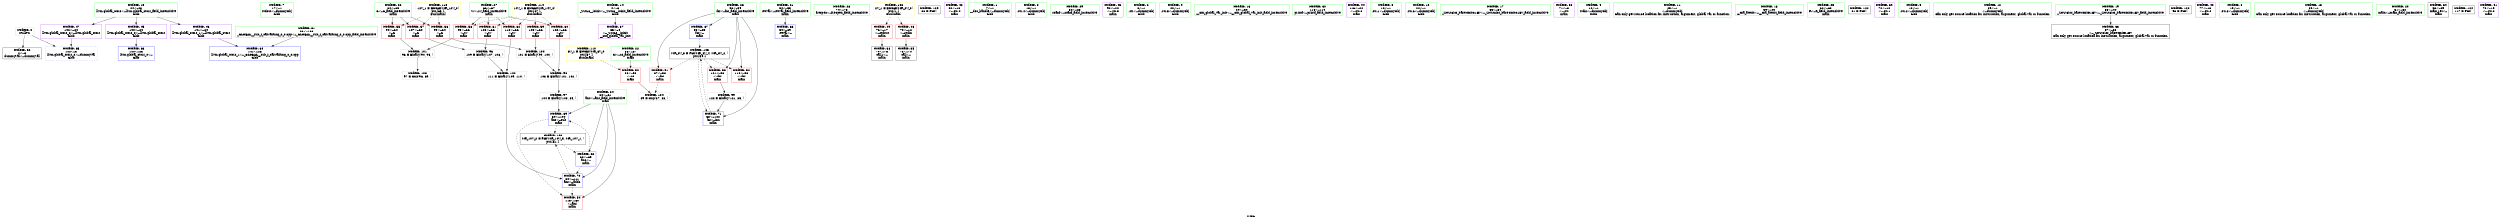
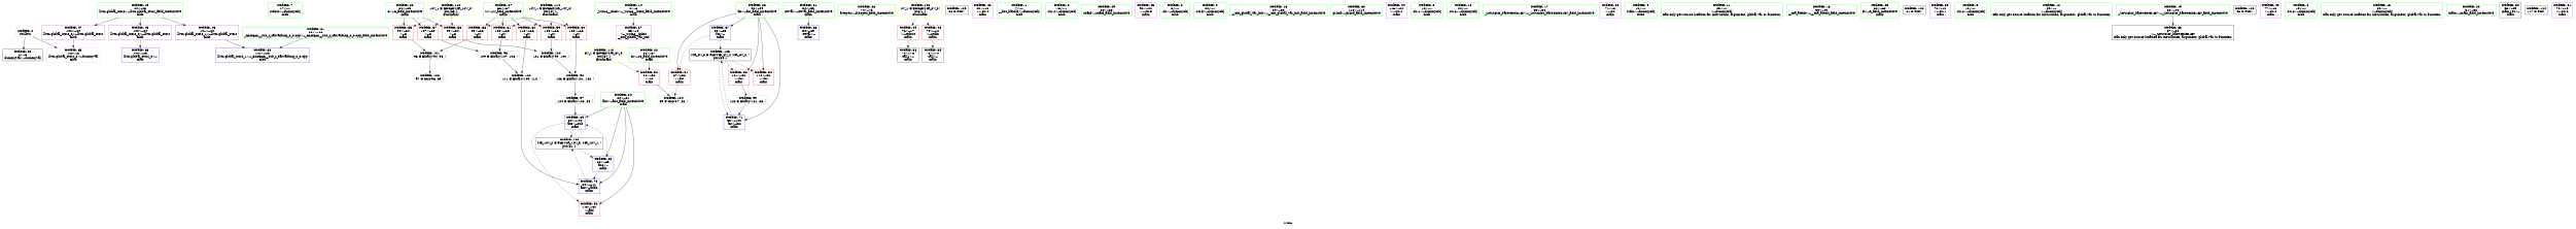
  digraph {
    label=SVFG
    node [color=green shape=record]
    edge [style=solid]
    n1 [color=grey label="{NodeID: 0\nNullPtr}"]
    n2 [color=black label="{NodeID: 32\n2\<--3\ndummyVal\<--dummyVal\n}"]
    n3 [color=blue label="{NodeID: 65\n142\<--3\nllvm.global_ctors_2\<--dummyVal\nGlob }" style=dotted]
    n4 [label="{NodeID: 7\n17\<--1\nstdout\<--dummyObj\nGlob }"]
    n5 [color=grey label="{NodeID: 97\n104 = Binary(103, 85, )\n}"]
    n6 [color=blue label="{NodeID: 69\n60\<--104\nans\<--sub\nmain\n}"]
    n7 [color=red label="{NodeID: 54\n115\<--60\n\<--ans\nmain\n}"]
    n8 [color=black label="{NodeID: 106\nMR_10V_2 = PHI(MR_10V_5, MR_10V_1, )\npts\{61 \}\n}"]
    n9 [color=blue label="{NodeID: 68\n60\<--69\nans\<--\nmain\n}"]
    n10 [label="{NodeID: 14\n4\<--6\n_ZStL8__ioinit\<--_ZStL8__ioinit_field_insensitive\nGlob }"]
    n11 [color=purple label="{NodeID: 37\n35\<--4\n\<--_ZStL8__ioinit\n__cxx_global_var_init\n}"]
    n12 [color=grey label="{NodeID: 104\n89 = cmp(87, 88, )\n}"]
    n13 [label="{NodeID: 21\n54\<--55\nretval\<--retval_field_insensitive\nmain\n}"]
    n14 [color=blue label="{NodeID: 66\n54\<--69\nretval\<--\nmain\n}"]
    n15 [label="{NodeID: 28\n74\<--75\nfreopen\<--freopen_field_insensitive\n}"]
    n16 [color=black label="{NodeID: 35\n73\<--70\ncall\<--\nmain\n}"]
    n17 [color=black label="{NodeID: 125\n36 = PHI()\n}"]
    n18 [color=purple label="{NodeID: 42\n80\<--18\n\<--.str.4\nmain\n}"]
    n19 [color=red label="{NodeID: 49\n76\<--17\n\<--stdout\nmain\n}"]
    n20 [color=black label="{NodeID: 36\n79\<--76\ncall1\<--\nmain\n}"]
    n21 [color=red label="{NodeID: 56\n99\<--64\n\<--C\nmain\n}"]
    n22 [color=grey label="{NodeID: 100\n101 = Binary(99, 100, )\n}"]
    n23 [color=grey label="{NodeID: 98\n103 = Binary(101, 102, )\n}"]
    n24 [color=blue label="{NodeID: 63\n140\<--25\nllvm.global_ctors_0\<--\nGlob }"]
    n25 [color=blue label="{NodeID: 70\n60\<--111\nans\<--add6\nmain\n}"]
    n26 [label="{NodeID: 1\n7\<--1\n__dso_handle\<--dummyObj\nGlob }"]
    n27 [label="{NodeID: 8\n18\<--1\n.str.4\<--dummyObj\nGlob }"]
    n28 [label="{NodeID: 15\n24\<--28\nllvm.global_ctors\<--llvm.global_ctors_field_insensitive\nGlob }"]
    n29 [color=purple label="{NodeID: 45\n140\<--24\nllvm.global_ctors_0\<--llvm.global_ctors\nGlob }"]
    n30 [color=purple label="{NodeID: 46\n141\<--24\nllvm.global_ctors_1\<--llvm.global_ctors\nGlob }"]
    n31 [color=purple label="{NodeID: 47\n142\<--24\nllvm.global_ctors_2\<--llvm.global_ctors\nGlob }"]
    n32 [color=blue label="{NodeID: 64\n141\<--26\nllvm.global_ctors_1\<--_GLOBAL__sub_I_caiwaifung_0_0.cpp\nGlob }"]
    n33 [color=black label="{NodeID: 105\nMR_8V_3 = PHI(MR_8V_4, MR_8V_2, )\npts\{59 \}\n}"]
    n34 [color=red label="{NodeID: 51\n87\<--58\n\<--fcs\nmain\n}"]
    n35 [color=red label="{NodeID: 52\n114\<--58\n\<--fcs\nmain\n}"]
    n36 [color=red label="{NodeID: 53\n121\<--58\n\<--fcs\nmain\n}"]
    n37 [color=blue label="{NodeID: 71\n58\<--122\nfcs\<--inc\nmain\n}"]
    n38 [color=grey label="{NodeID: 99\n122 = Binary(121, 85, )\n}"]
    n39 [label="{NodeID: 22\n56\<--57\ncs\<--cs_field_insensitive\nmain\n}"]
    n40 [color=red label="{NodeID: 50\n88\<--56\n\<--cs\nmain\n}"]
    n41 [label="{NodeID: 29\n82\<--83\nscanf\<--scanf_field_insensitive\n}"]
    n42 [color=purple label="{NodeID: 43\n92\<--20\n\<--.str.5\nmain\n}"]
    n43 [color=red label="{NodeID: 57\n107\<--64\n\<--C\nmain\n}"]
    n44 [color=grey label="{NodeID: 96\n109 = Binary(107, 108, )\n}"]
    n45 [color=grey label="{NodeID: 102\n111 = Binary(109, 110, )\n}"]
    n46 [label="{NodeID: 2\n8\<--1\n.str\<--dummyObj\nGlob }"]
    n47 [label="{NodeID: 9\n20\<--1\n.str.5\<--dummyObj\nGlob }"]
    n48 [label="{NodeID: 16\n29\<--30\n__cxx_global_var_init\<--__cxx_global_var_init_field_insensitive\n}"]
    n49 [label="{NodeID: 23\n58\<--59\nfcs\<--fcs_field_insensitive\nmain\n}"]
    n50 [color=blue label="{NodeID: 67\n58\<--85\nfcs\<--\nmain\n}"]
    n51 [color=yellow label="{NodeID: 113\n12V_1 = ENCHI(MR_12V_0)\npts\{65 \}\nFun[main]}" style=double]
    n52 [color=red label="{NodeID: 55\n94\<--64\n\<--C\nmain\n}"]
    n53 [color=grey label="{NodeID: 101\n96 = Binary(94, 95, )\n}"]
    n54 [color=grey label="{NodeID: 103\n97 = cmp(96, 69, )\n}"]
    n55 [label="{NodeID: 30\n118\<--119\nprintf\<--printf_field_insensitive\n}"]
    n56 [color=purple label="{NodeID: 44\n116\<--22\n\<--.str.6\nmain\n}"]
    n57 [color=red label="{NodeID: 58\n95\<--66\n\<--W\nmain\n}"]
    n58 [label="{NodeID: 3\n10\<--1\n.str.1\<--dummyObj\nGlob }"]
    n59 [label="{NodeID: 10\n22\<--1\n.str.6\<--dummyObj\nGlob }"]
    n60 [label="{NodeID: 17\n33\<--34\n_ZNSt8ios_base4InitC1Ev\<--_ZNSt8ios_base4InitC1Ev_field_insensitive\n}"]
    n61 [label="{NodeID: 24\n60\<--61\nans\<--ans_field_insensitive\nmain\n}"]
    n62 [color=yellow label="{NodeID: 114\n14V_1 = ENCHI(MR_14V_0)\npts\{67 \}\nFun[main]}" style=double]
    n63 [color=red label="{NodeID: 59\n100\<--66\n\<--W\nmain\n}"]
    n64 [color=red label="{NodeID: 60\n102\<--66\n\<--W\nmain\n}"]
    n65 [color=red label="{NodeID: 61\n108\<--66\n\<--W\nmain\n}"]
    n66 [color=red label="{NodeID: 62\n110\<--66\n\<--W\nmain\n}"]
    n67 [label="{NodeID: 31\n26\<--136\n_GLOBAL__sub_I_caiwaifung_0_0.cpp\<--_GLOBAL__sub_I_caiwaifung_0_0.cpp_field_insensitive\n}"]
    n68 [color=purple label="{NodeID: 38\n71\<--8\n\<--.str\nmain\n}"]
    n69 [label="{NodeID: 4\n12\<--1\nstdin\<--dummyObj\nInitC }"]
    n70 [label="{NodeID: 11\n25\<--1\n\<--dummyObj\nCan only get source location for instruction, argument, global var or function.}"]
    n71 [label="{NodeID: 18\n39\<--40\n__cxa_atexit\<--__cxa_atexit_field_insensitive\n}"]
    n72 [color=yellow label="{NodeID: 108\n2V_1 = ENCHI(MR_2V_0)\npts\{1 \}\nFun[main]}" style=double]
    n73 [color=red label="{NodeID: 48\n70\<--12\n\<--stdin\nmain\n}"]
    n74 [label="{NodeID: 25\n62\<--63\nR\<--R_field_insensitive\nmain\n}"]
    n75 [color=black label="{NodeID: 122\n81 = PHI()\n}"]
    n76 [color=purple label="{NodeID: 39\n72\<--10\n\<--.str.1\nmain\n}"]
    n77 [label="{NodeID: 5\n13\<--1\n.str.2\<--dummyObj\nGlob }"]
    n78 [label="{NodeID: 12\n69\<--1\n\<--dummyObj\nCan only get source location for instruction, argument, global var or function.}"]
    n79 [label="{NodeID: 19\n38\<--44\n_ZNSt8ios_base4InitD1Ev\<--_ZNSt8ios_base4InitD1Ev_field_insensitive\n}"]
    n80 [color=black label="{NodeID: 33\n37\<--38\n\<--_ZNSt8ios_base4InitD1Ev\nCan only get source location for instruction, argument, global var or function.}"]
    n81 [label="{NodeID: 26\n64\<--65\nC\<--C_field_insensitive\nmain\n}"]
    n82 [color=black label="{NodeID: 123\n93 = PHI()\n}"]
    n83 [color=purple label="{NodeID: 40\n77\<--13\n\<--.str.2\nmain\n}"]
    n84 [label="{NodeID: 6\n15\<--1\n.str.3\<--dummyObj\nGlob }"]
    n85 [label="{NodeID: 13\n85\<--1\n\<--dummyObj\nCan only get source location for instruction, argument, global var or function.}"]
    n86 [label="{NodeID: 20\n51\<--52\nmain\<--main_field_insensitive\n}"]
    n87 [color=yellow label="{NodeID: 110\n6V_1 = ENCHI(MR_6V_0)\npts\{57 \}\nFun[main]}" style=double]
    n88 [label="{NodeID: 27\n66\<--67\nW\<--W_field_insensitive\nmain\n}"]
    n89 [color=black label="{NodeID: 34\n53\<--69\nmain_ret\<--\nmain\n}"]
    n90 [color=black label="{NodeID: 124\n117 = PHI()\n}"]
    n91 [color=purple label="{NodeID: 41\n78\<--15\n\<--.str.3\nmain\n}"]
    n1 -> n2
    n1 -> n3
    n5 -> n6
    n6 -> n7 [style=dashed]
    n6 -> n8 [style=dashed]
    n8 -> n9 [style=dashed]
    n9 -> n6 [style=dashed]
    n9 -> n25 [style=dashed]
    n10 -> n11
    n13 -> n14
    n19 -> n20
    n21 -> n22
    n22 -> n23
    n23 -> n5
-   n25 -> n7 [style=dashed]
    n25 -> n8 [style=dashed]
    n28 -> n29
    n28 -> n30
    n28 -> n31
    n29 -> n24
    n30 -> n32
    n31 -> n3
-   n33 -> n34 [style=dashed]
+   n50 -> n34 [style=dashed]
    n33 -> n35 [style=dashed]
    n33 -> n36 [style=dashed]
    n33 -> n37 [style=dashed]
    n34 -> n12 [style=dashed]
    n36 -> n38
    n37 -> n33 [style=dashed]
    n38 -> n37
    n39 -> n40
    n40 -> n12
    n43 -> n44
    n44 -> n45
    n45 -> n25
    n49 -> n34
    n49 -> n35
    n49 -> n36
    n49 -> n37
    n49 -> n50
    n50 -> n33 [style=dashed]
    n51 -> n21 [style=dashed]
    n51 -> n43 [style=dashed]
    n51 -> n52 [style=dashed]
    n52 -> n53
    n53 -> n54
    n57 -> n53
    n61 -> n6
    n61 -> n7
    n61 -> n9
    n61 -> n25
    n62 -> n57 [style=dashed]
    n62 -> n63 [style=dashed]
    n62 -> n64 [style=dashed]
    n62 -> n65 [style=dashed]
    n62 -> n66 [style=dashed]
    n63 -> n22
    n64 -> n23
    n65 -> n44
    n66 -> n45
    n67 -> n32
    n72 -> n19 [style=dashed]
    n72 -> n73 [style=dashed]
    n73 -> n16
    n79 -> n80
    n81 -> n21
    n81 -> n43
    n81 -> n52
    n87 -> n40 [style=dashed]
    n88 -> n57
+   n88 -> n63
    n88 -> n64
    n88 -> n65
    n88 -> n66
  }
